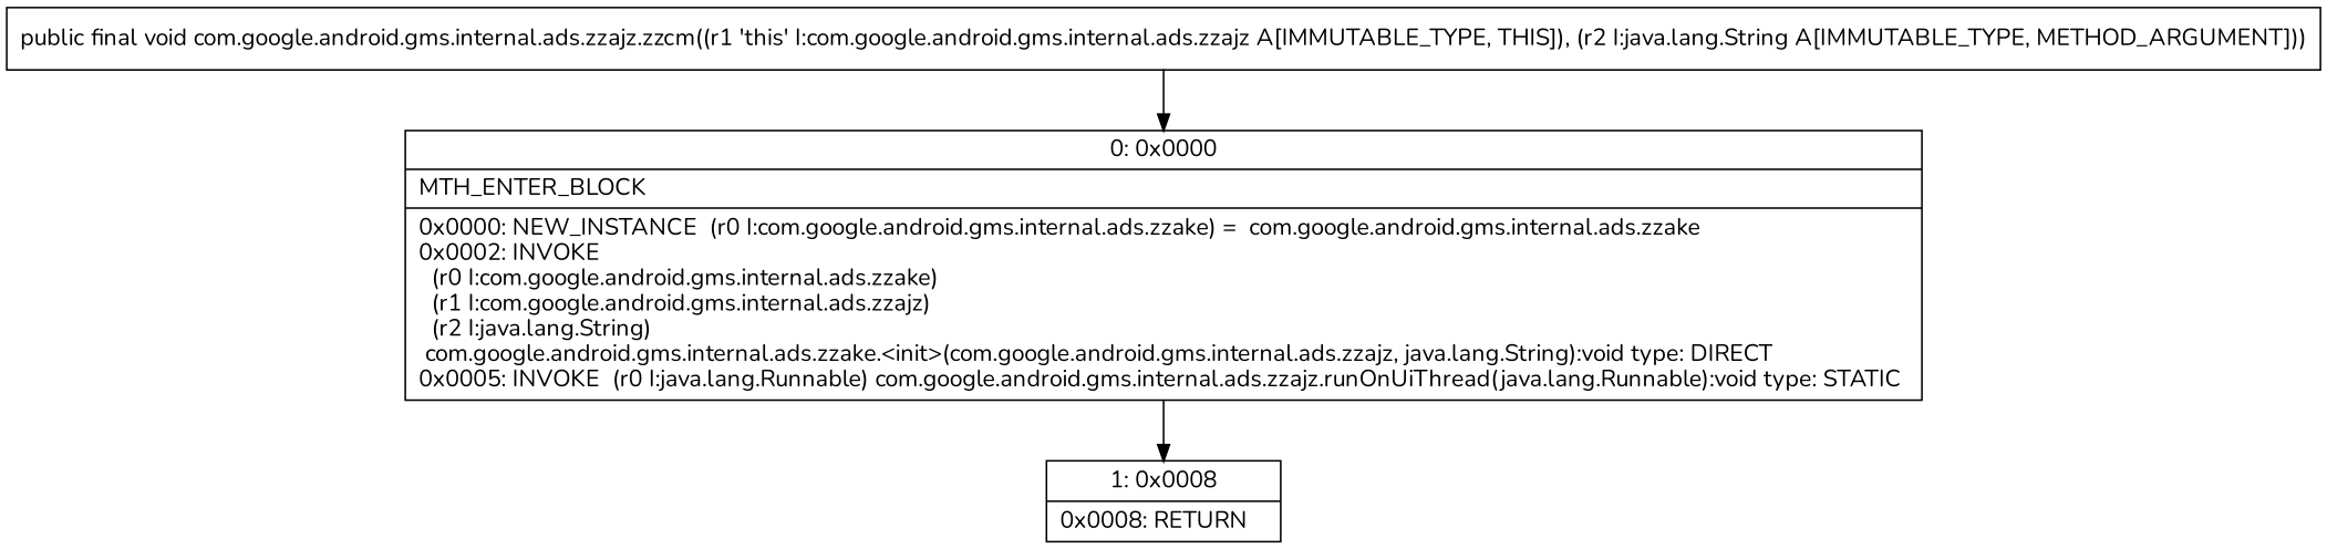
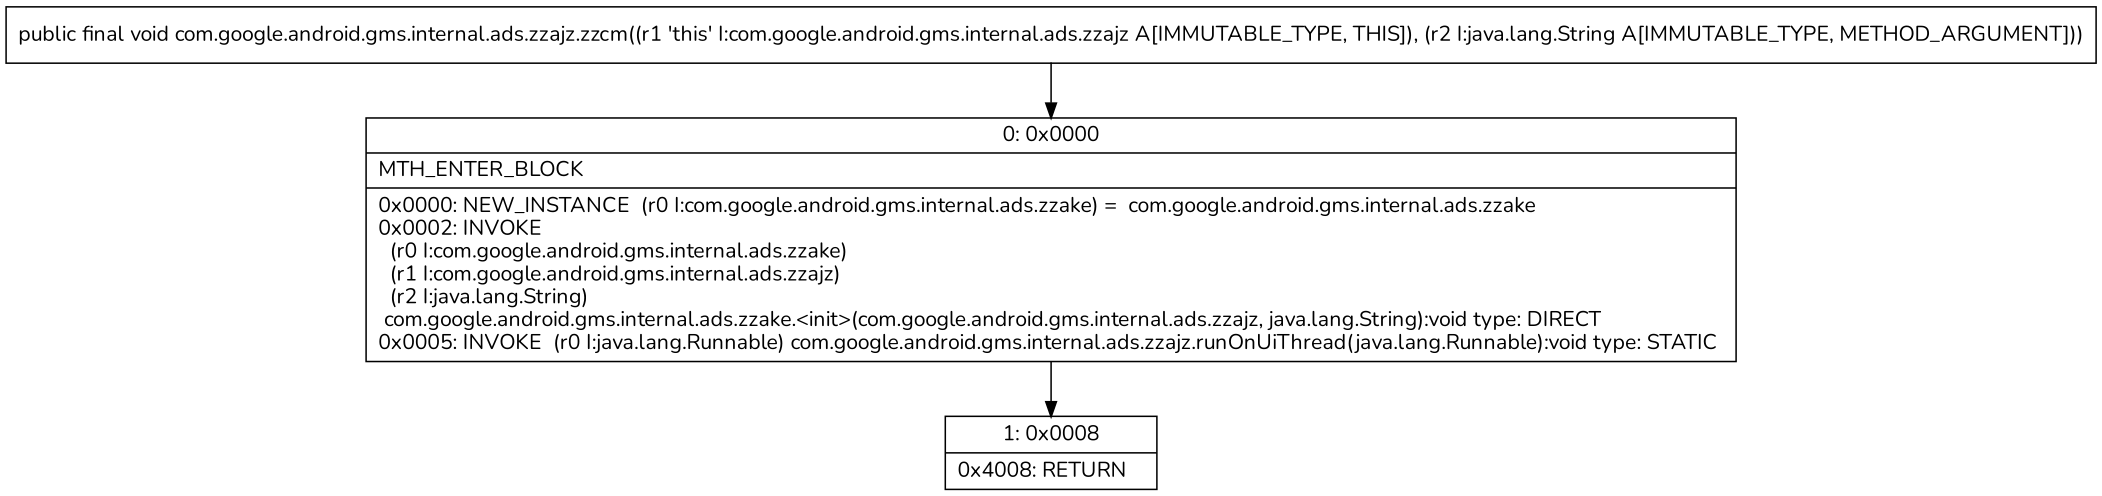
  digraph {
    fontname=Nunito
    node [shape=record fontname=Nunito]
    edge [fontname=Nunito]
    n1 [label="{0\:\ 0x0000|MTH_ENTER_BLOCK\l|0x0000: NEW_INSTANCE  (r0 I:com.google.android.gms.internal.ads.zzake) =  com.google.android.gms.internal.ads.zzake \l0x0002: INVOKE  \l  (r0 I:com.google.android.gms.internal.ads.zzake)\l  (r1 I:com.google.android.gms.internal.ads.zzajz)\l  (r2 I:java.lang.String)\l com.google.android.gms.internal.ads.zzake.\<init\>(com.google.android.gms.internal.ads.zzajz, java.lang.String):void type: DIRECT \l0x0005: INVOKE  (r0 I:java.lang.Runnable) com.google.android.gms.internal.ads.zzajz.runOnUiThread(java.lang.Runnable):void type: STATIC \l}"]
-   n2 [label="{1\:\ 0x0008|0x0008: RETURN   \l}"]
+   n2 [label="{1\:\ 0x0008|0x4008: RETURN   \l}"]
    n3 [label="{public final void com.google.android.gms.internal.ads.zzajz.zzcm((r1 'this' I:com.google.android.gms.internal.ads.zzajz A[IMMUTABLE_TYPE, THIS]), (r2 I:java.lang.String A[IMMUTABLE_TYPE, METHOD_ARGUMENT])) }"]
    n1 -> n2
    n3 -> n1
  }
